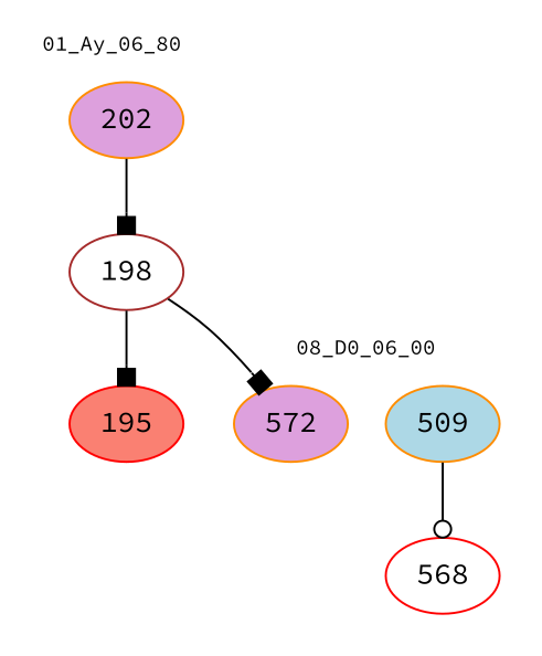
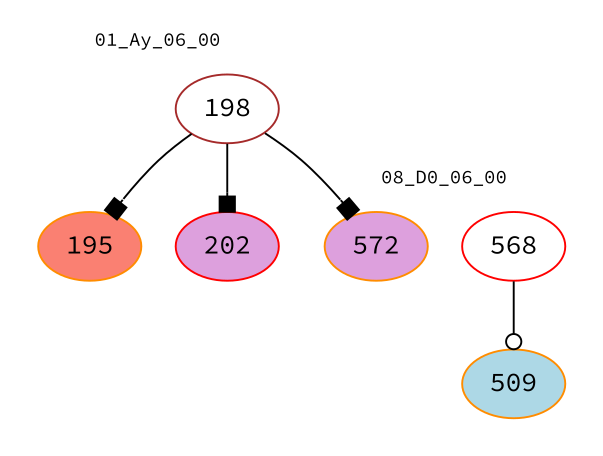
  digraph {
    fontname="Source Code Pro"
    node [color=darkorange fillcolor=white fontname="Source Code Pro" style=filled]
    edge [arrowhead=box color=black fontname="Source Code Pro"]
    n1 [color=brown label=198]
-   n2 [color=red fillcolor=salmon label=195]
-   n3 [fillcolor=plum label=202]
+   n2 [fillcolor=salmon label=195]
+   n3 [color=red fillcolor=plum label=202]
    n4 [color=red label=568]
    n5 [fillcolor=lightblue label=509]
    n6 [fillcolor=plum label=572]
    subgraph cluster_1 {
      color=white
      fontsize=10
-     label="01_Ay_06_80"
+     label="01_Ay_06_00"
      n1
      n2
      n3
    }
    subgraph cluster_2 {
      color=white
      fontsize=10
      label="08_D0_06_00"
      n4
      n5
      n6
    }
    n1 -> n2
-   n3 -> n1
+   n1 -> n3
    n1 -> n6
-   n5 -> n4 [arrowhead=odot]
+   n4 -> n5 [arrowhead=odot]
  }
